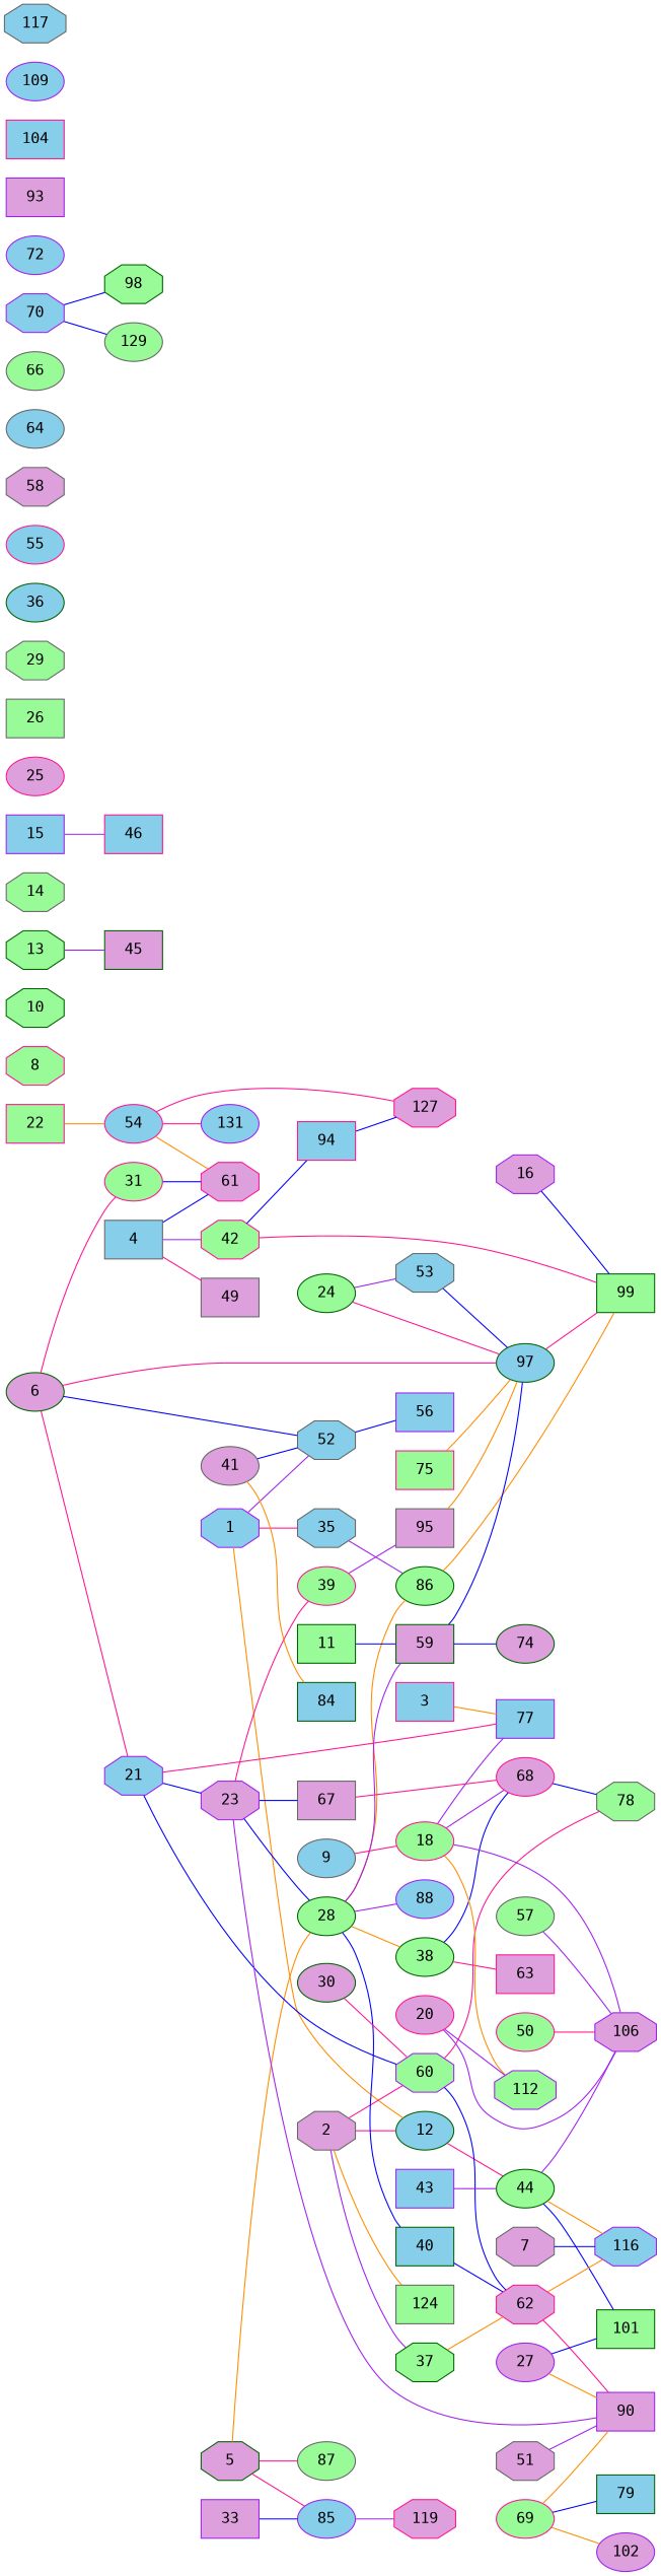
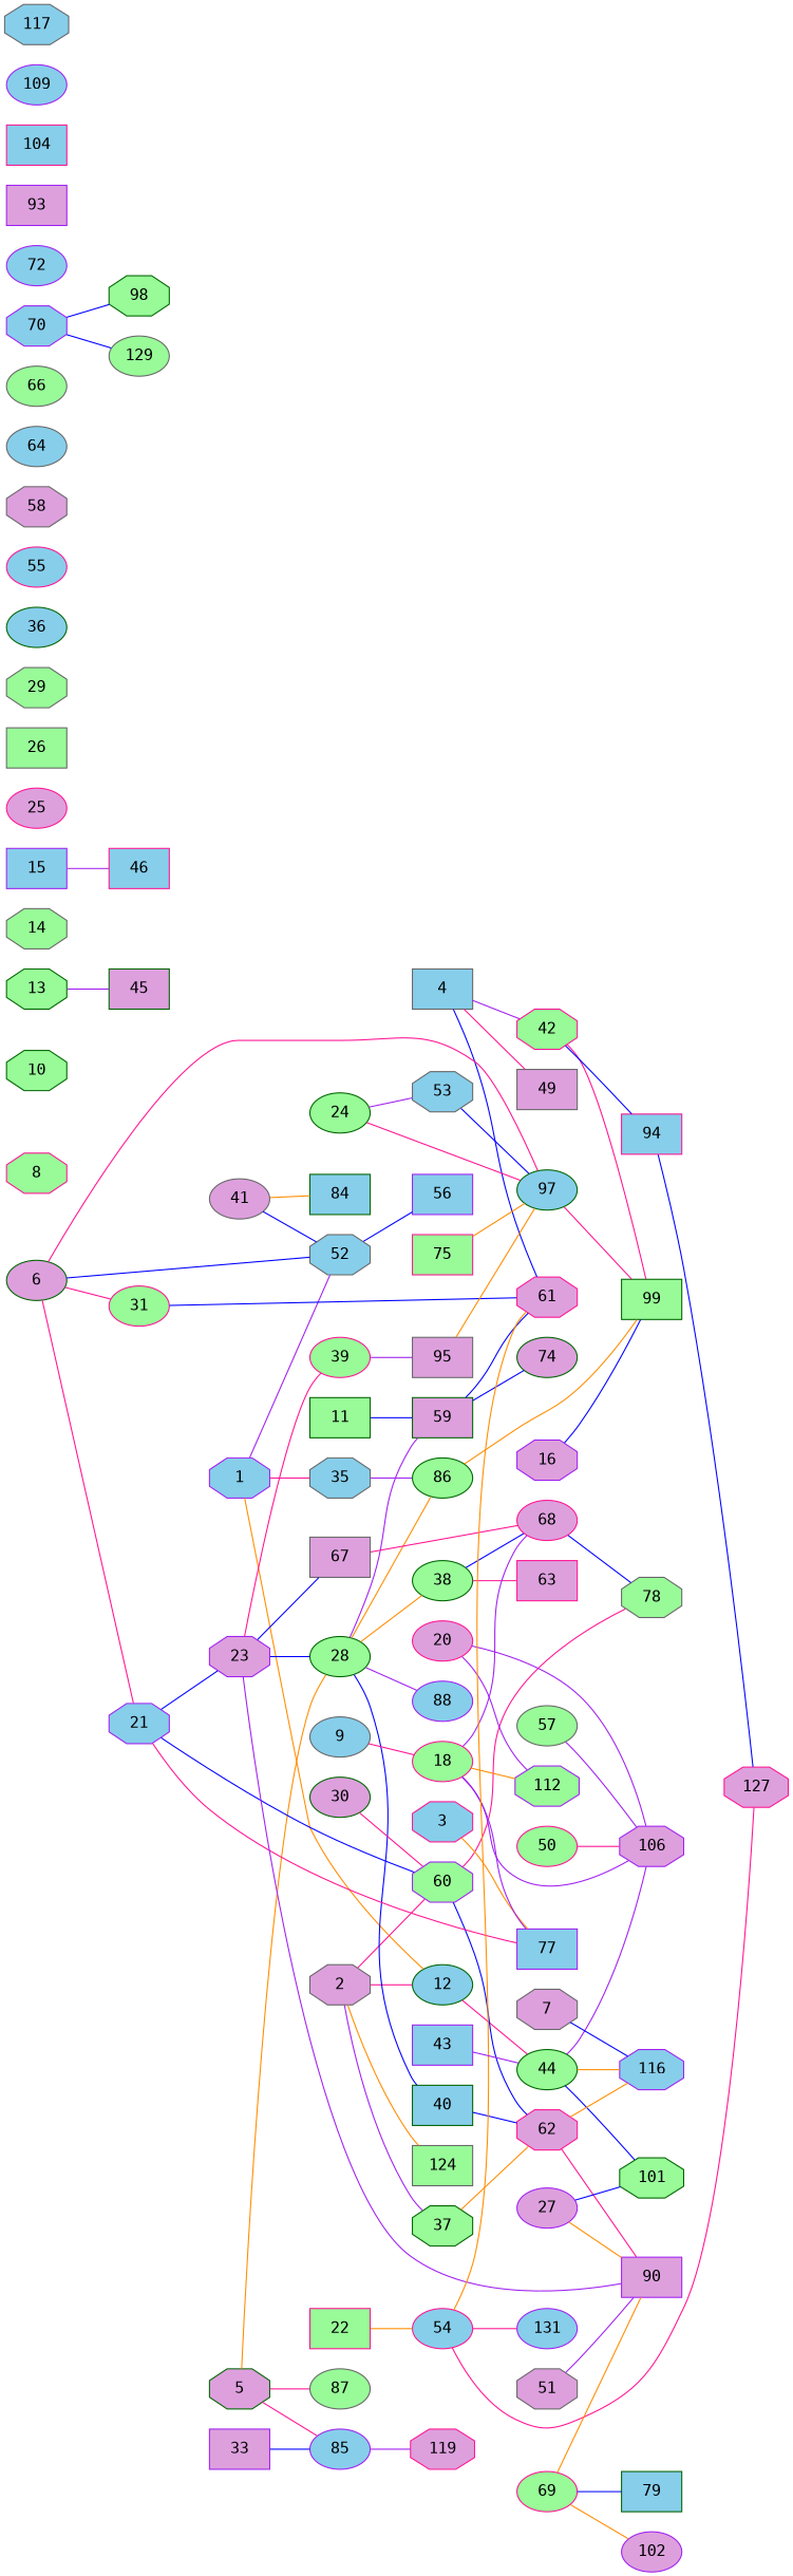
  graph {
    fontname="DejaVu Sans Mono"
    rankdir=LR
    node [color=darkgreen fillcolor=skyblue fontname="DejaVu Sans Mono" shape=ellipse style=filled]
    edge [color=blue fontname="DejaVu Sans Mono"]
    1 [color=purple shape=octagon super="+48"]
    12 [super="+96"]
    35 [color=gray40 shape=octagon super="+65"]
    52 [color=gray40 shape=octagon super="+100"]
    44 [fillcolor=palegreen super="+132"]
    86 [fillcolor=palegreen]
    56 [color=purple shape=box super="+111"]
    2 [color=gray40 fillcolor=plum shape=octagon super="+32"]
    37 [fillcolor=palegreen shape=octagon super="+81"]
    60 [color=purple fillcolor=palegreen shape=octagon super="+125"]
    124 [color=gray40 fillcolor=palegreen shape=box]
    62 [color=deeppink fillcolor=plum shape=octagon super="+83"]
    78 [color=gray40 fillcolor=palegreen shape=octagon]
-   3 [color=deeppink shape=box super="+103"]
+   3 [color=deeppink shape=octagon super="+103"]
    77 [color=purple shape=box]
    4 [color=gray40 shape=box super="+73"]
    42 [color=deeppink fillcolor=palegreen shape=octagon]
    49 [color=gray40 fillcolor=plum shape=box]
    61 [color=deeppink fillcolor=plum shape=octagon]
    99 [fillcolor=palegreen shape=box super="+114"]
    94 [color=deeppink shape=box]
    5 [fillcolor=plum shape=octagon super="+115"]
    28 [fillcolor=palegreen super="+47"]
    85 [color=purple]
    87 [color=gray40 fillcolor=palegreen]
    59 [fillcolor=plum shape=box super="+130"]
    38 [fillcolor=palegreen super="+128"]
    40 [shape=box]
    88 [color=purple]
    119 [color=deeppink fillcolor=plum shape=octagon]
    6 [fillcolor=plum super="+19"]
    21 [color=purple shape=octagon super="+80"]
    31 [color=deeppink fillcolor=palegreen]
    97 [super="+118"]
    23 [color=purple fillcolor=plum shape=octagon super="+108"]
    7 [color=gray40 fillcolor=plum shape=octagon super="+123"]
    116 [color=purple shape=octagon]
    8 [color=deeppink fillcolor=palegreen shape=octagon]
    18 [color=deeppink fillcolor=palegreen super="+126"]
    68 [color=deeppink fillcolor=plum super="+105"]
    106 [color=purple fillcolor=plum shape=octagon super="+121"]
    112 [color=purple fillcolor=palegreen shape=octagon]
    9 [color=gray40]
    10 [fillcolor=palegreen shape=octagon]
    11 [fillcolor=palegreen shape=box super="+82"]
    74 [fillcolor=plum]
-   101 [fillcolor=palegreen shape=box super="+122"]
+   101 [fillcolor=palegreen shape=octagon super="+122"]
    13 [fillcolor=palegreen shape=octagon super="+110"]
    45 [fillcolor=plum shape=box]
    14 [color=gray40 fillcolor=palegreen shape=octagon]
    15 [color=purple shape=box super="+17"]
    46 [color=deeppink shape=box]
    16 [color=purple fillcolor=plum shape=octagon]
    20 [color=deeppink fillcolor=plum super="+89"]
    39 [color=deeppink fillcolor=palegreen super="+92"]
    67 [color=gray40 fillcolor=plum shape=box]
    90 [color=purple fillcolor=plum shape=box super="+107"]
    22 [color=deeppink fillcolor=palegreen shape=box super="+120"]
    54 [color=deeppink super="+133"]
    127 [color=deeppink fillcolor=plum shape=octagon]
    131 [color=purple]
    95 [color=gray40 fillcolor=plum shape=box]
    53 [color=gray40 shape=octagon super="+71"]
    24 [fillcolor=palegreen]
    25 [color=deeppink fillcolor=plum]
    26 [color=gray40 fillcolor=palegreen shape=box]
    27 [color=purple fillcolor=plum]
    63 [color=deeppink fillcolor=plum shape=box super="+76"]
    29 [color=gray40 fillcolor=palegreen shape=octagon]
    30 [fillcolor=plum]
    33 [color=purple fillcolor=plum shape=box super="+34"]
    36
    41 [color=gray40 fillcolor=plum]
    84 [shape=box]
    43 [color=purple shape=box]
    50 [color=deeppink fillcolor=palegreen]
    51 [color=gray40 fillcolor=plum shape=octagon]
    55 [color=deeppink]
    57 [color=gray40 fillcolor=palegreen]
    58 [color=gray40 fillcolor=plum shape=octagon]
    64 [color=gray40]
    66 [color=gray40 fillcolor=palegreen]
    69 [color=deeppink fillcolor=palegreen super="+113"]
    79 [shape=box]
    102 [color=purple fillcolor=plum]
    70 [color=purple shape=octagon super="+91"]
    98 [fillcolor=palegreen shape=octagon]
    129 [color=gray40 fillcolor=palegreen]
    72 [color=purple]
    75 [color=deeppink fillcolor=palegreen shape=box]
    93 [color=purple fillcolor=plum shape=box]
    104 [color=deeppink shape=box]
    109 [color=purple]
    117 [color=gray40 shape=octagon]
    1 -- 12 [color=darkorange]
    1 -- 35 [color=deeppink]
    1 -- 52 [color=purple]
    12 -- 44 [color=deeppink]
    35 -- 86 [color=purple]
    52 -- 56
    44 -- 116 [color=darkorange]
    44 -- 106 [color=purple]
    44 -- 101
    86 -- 99 [color=darkorange]
    2 -- 12 [color=deeppink weight=2]
    2 -- 37 [color=purple]
    2 -- 60 [color=deeppink]
    2 -- 124 [color=darkorange]
    37 -- 62 [color=darkorange]
    60 -- 62
    60 -- 78 [color=deeppink]
    62 -- 116 [color=darkorange]
    62 -- 90 [color=deeppink]
    3 -- 77 [color=darkorange]
    4 -- 42 [color=purple]
    4 -- 49 [color=deeppink]
    4 -- 61
    42 -- 99 [color=deeppink]
    42 -- 94
    94 -- 127
    5 -- 28 [color=darkorange]
    5 -- 85 [color=deeppink]
    5 -- 87 [color=deeppink]
    28 -- 86 [color=darkorange]
    28 -- 59 [color=purple]
    28 -- 38 [color=darkorange]
    28 -- 40
    28 -- 88 [color=purple]
    85 -- 119 [color=purple]
-   59 -- 97
+   59 -- 61
    59 -- 74
    38 -- 68
    38 -- 63 [color=deeppink]
    40 -- 62
    6 -- 52
    6 -- 21 [color=deeppink]
    6 -- 31 [color=deeppink]
    6 -- 97 [color=deeppink]
    21 -- 60
    21 -- 77 [color=deeppink]
    21 -- 23
    31 -- 61
    97 -- 99 [color=deeppink]
    23 -- 28
    23 -- 39 [color=deeppink]
    23 -- 67
    23 -- 90 [color=purple]
    7 -- 116
    18 -- 77 [color=purple]
    18 -- 68 [color=purple]
    18 -- 106 [color=purple]
    18 -- 112 [color=darkorange]
    68 -- 78
    9 -- 18 [color=deeppink]
    11 -- 59
    13 -- 45 [color=purple]
    15 -- 46 [color=purple]
    16 -- 99
    20 -- 106 [color=purple]
    20 -- 112 [color=purple]
    39 -- 95 [color=purple]
    67 -- 68 [color=deeppink]
    22 -- 54 [color=darkorange]
    54 -- 61 [color=darkorange]
    54 -- 127 [color=deeppink]
    54 -- 131 [color=deeppink]
    95 -- 97 [color=darkorange]
    53 -- 97
    24 -- 97 [color=deeppink]
    24 -- 53 [color=purple]
    27 -- 101
    27 -- 90 [color=darkorange]
    30 -- 60 [color=deeppink]
    33 -- 85
    41 -- 52
    41 -- 84 [color=darkorange]
    43 -- 44 [color=purple]
    50 -- 106 [color=deeppink]
    51 -- 90 [color=purple]
    57 -- 106 [color=purple]
    69 -- 90 [color=darkorange]
    69 -- 79
    69 -- 102 [color=darkorange]
    70 -- 98
    70 -- 129
    75 -- 97 [color=darkorange]
  }
